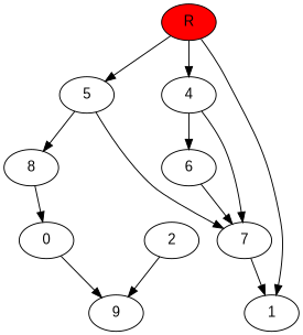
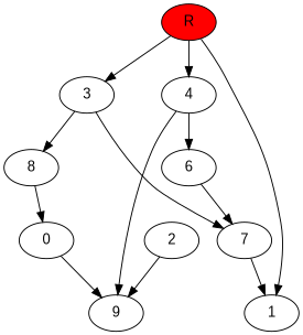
  digraph {
    fontname="Liberation Sans"
    node [fontname="Liberation Sans"]
    edge [fontname="Liberation Sans"]
    n1 [label=0]
    8
    2
    9
-   3 [label=5]
+   3
    7
    1
    4
    6
    R [fillcolor="#ff0000" style=filled]
    n1 -> 9
    8 -> n1
    2 -> 9
    3 -> 8
    3 -> 7
    7 -> 1
-   4 -> 7
+   4 -> 9
    4 -> 6
    6 -> 7
    R -> 3
    R -> 1
    R -> 4
  }
